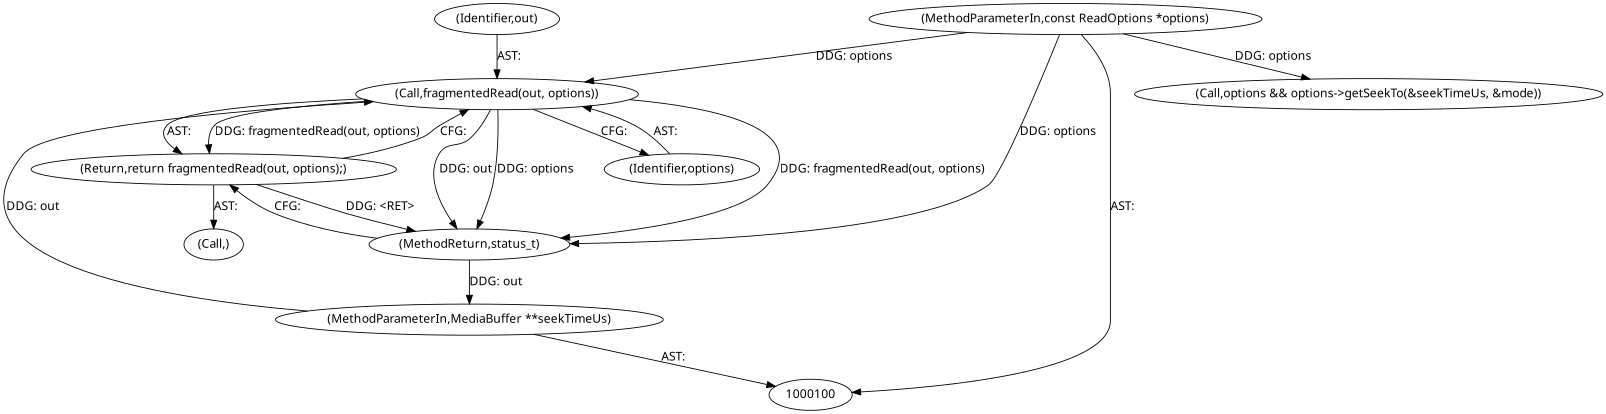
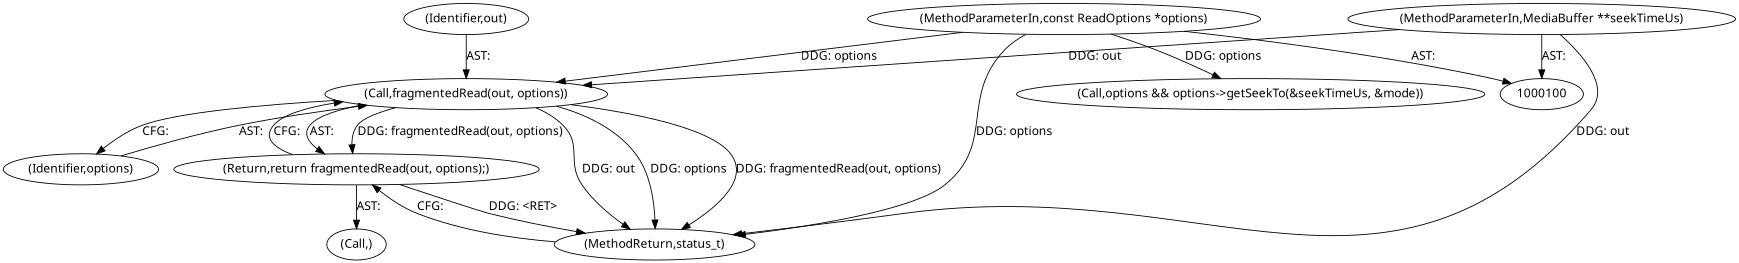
  digraph {
    fontname="Noto Sans"
    node [fontname="Noto Sans"]
    edge [fontname="Noto Sans"]
    n1 [label="(Call,fragmentedRead(out, options))"]
    n2 [label="(Return,return fragmentedRead(out, options);)"]
    n3 [label="(Identifier,options)"]
    n4 [label="(MethodReturn,status_t)"]
    n5 [label="(Call,)"]
    n6 [label="(MethodParameterIn,MediaBuffer **seekTimeUs)"]
    1000100
    n8 [label="(MethodParameterIn,const ReadOptions *options)"]
    n9 [label="(Call,options && options->getSeekTo(&seekTimeUs, &mode))"]
    n10 [label="(Identifier,out)"]
    n1 -> n2 [label="AST: "]
    n1 -> n2 [label="DDG: fragmentedRead(out, options)"]
    n1 -> n3 [label="CFG: "]
    n1 -> n4 [label="DDG: out"]
    n1 -> n4 [label="DDG: options"]
    n1 -> n4 [label="DDG: fragmentedRead(out, options)"]
    n2 -> n1 [label="CFG: "]
    n2 -> n4 [label="DDG: <RET>"]
    n2 -> n5 [label="AST: "]
    n3 -> n1 [label="AST: "]
    n4 -> n2 [label="CFG: "]
    n6 -> n1 [label="DDG: out"]
-   n4 -> n6 [label="DDG: out"]
+   n6 -> n4 [label="DDG: out"]
    n6 -> 1000100 [label="AST: "]
    n8 -> n1 [label="DDG: options"]
    n8 -> n4 [label="DDG: options"]
    n8 -> 1000100 [label="AST: "]
    n8 -> n9 [label="DDG: options"]
    n10 -> n1 [label="AST: "]
  }
